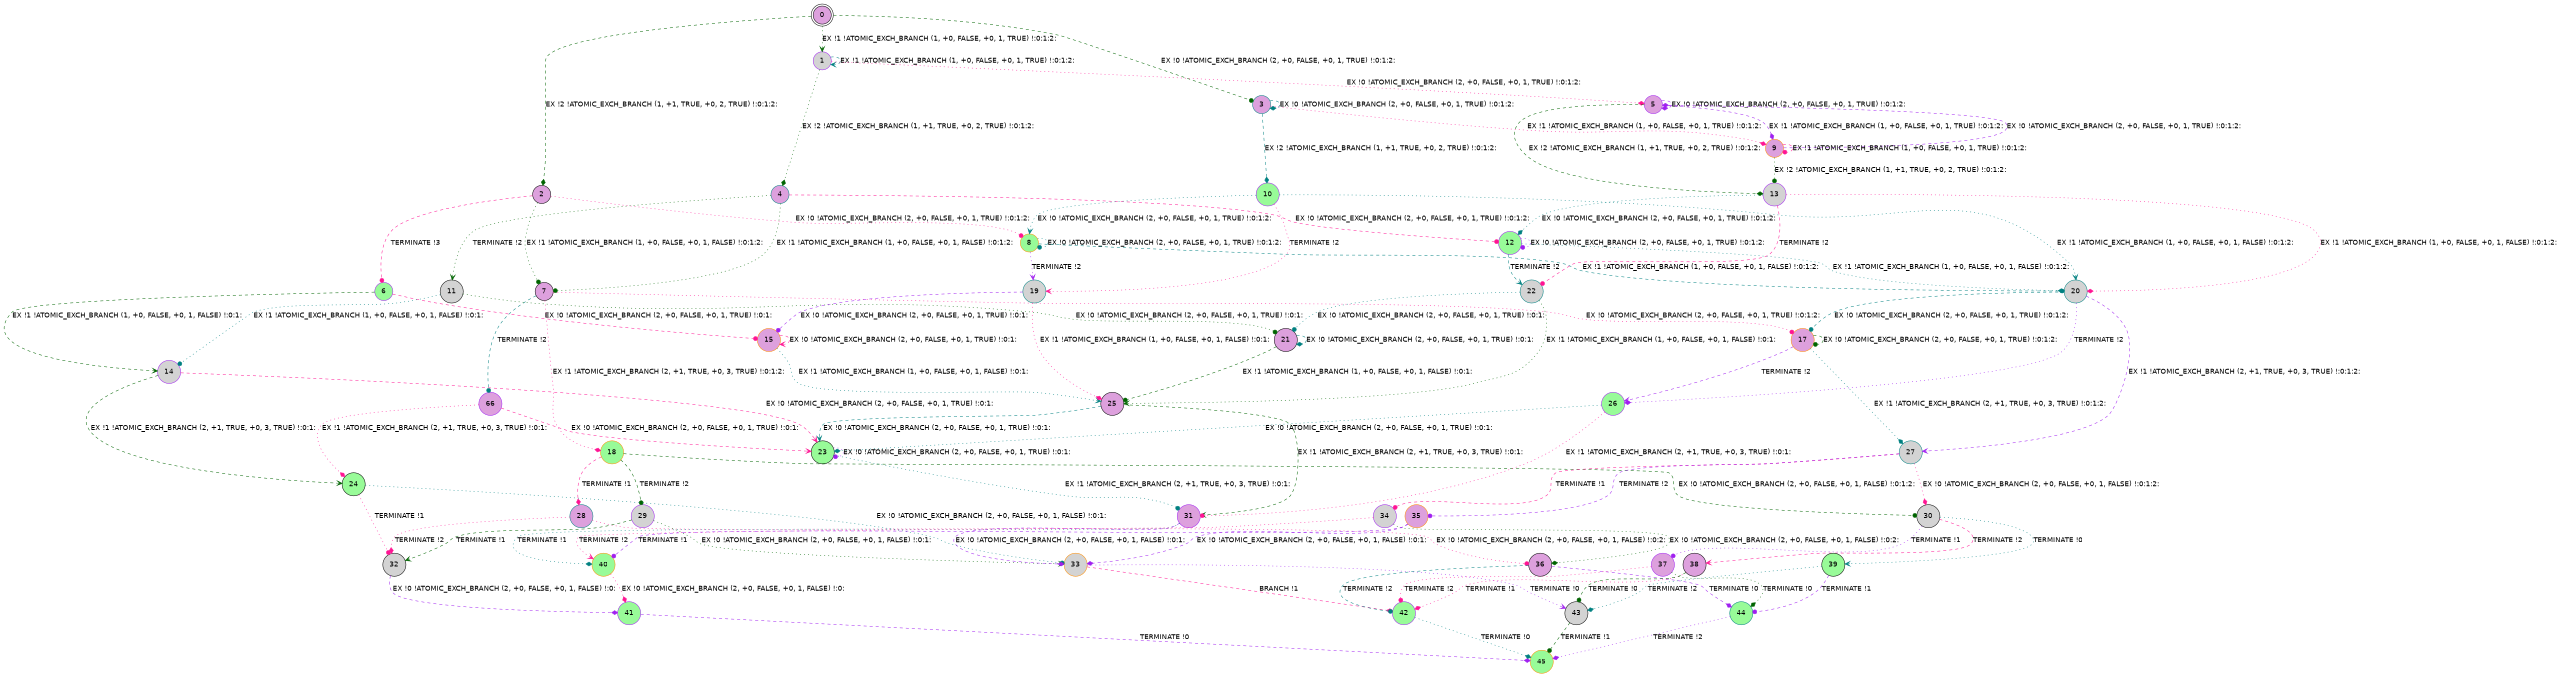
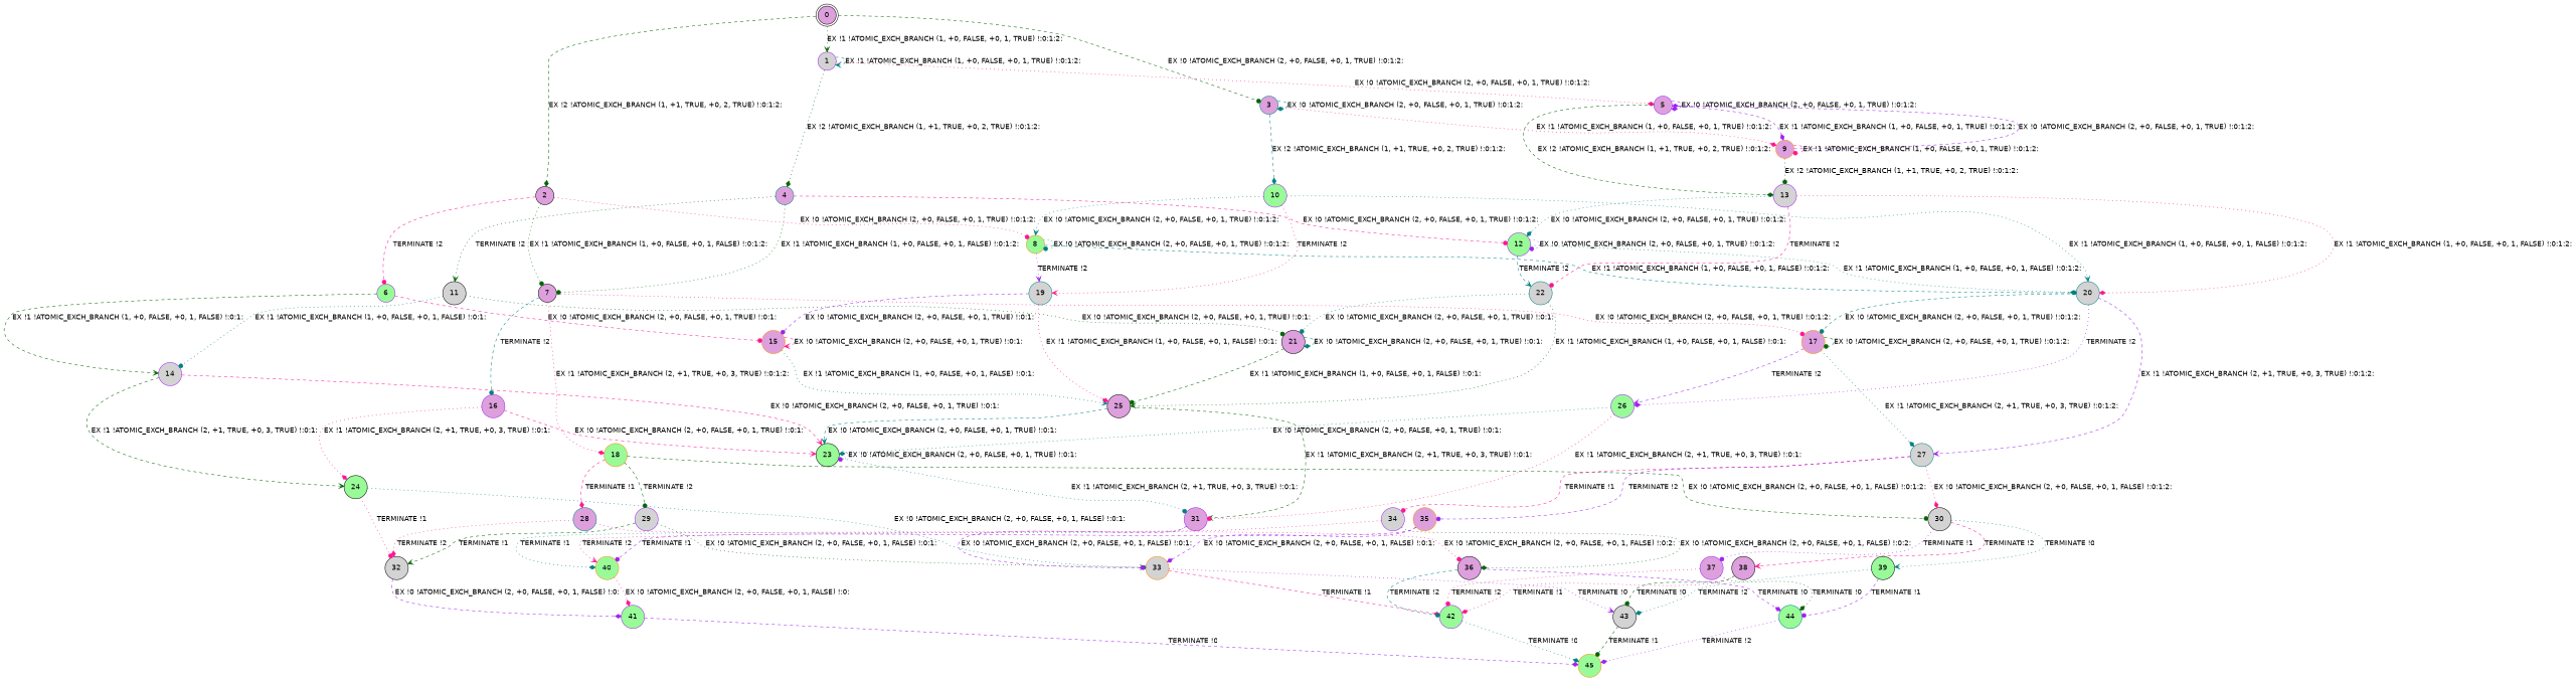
  digraph {
    fontname="DejaVu Sans"
    node [color=purple fillcolor=plum fontname="DejaVu Sans" shape=circle style=filled]
    edge [arrowhead=dot color=deeppink fontname="DejaVu Sans" style=dotted]
    0 [color=black peripheries=2]
    1 [fillcolor=lightgrey]
    2 [color=black]
    3 [color=teal]
    4 [color=teal]
    5
    6 [fillcolor=palegreen]
    7 [color=black]
    8 [color=darkorange fillcolor=palegreen]
    9 [color=darkorange]
    10 [fillcolor=palegreen]
    11 [color=black fillcolor=lightgrey]
    12 [fillcolor=palegreen]
    13 [fillcolor=lightgrey]
    14 [fillcolor=lightgrey]
    15 [color=darkorange]
-   16 [label=66]
+   16
    17 [color=darkorange]
    18 [color=darkorange fillcolor=palegreen]
    19 [color=teal fillcolor=lightgrey]
    20 [color=teal fillcolor=lightgrey]
    21 [color=black]
    22 [color=teal fillcolor=lightgrey]
    23 [color=black fillcolor=palegreen]
    24 [color=black fillcolor=palegreen]
    25 [color=black]
    26 [fillcolor=palegreen]
    27 [color=teal fillcolor=lightgrey]
    28 [color=teal]
    29 [fillcolor=lightgrey]
    30 [color=black fillcolor=lightgrey]
    31
    32 [color=black fillcolor=lightgrey]
    33 [color=darkorange fillcolor=lightgrey]
    34 [fillcolor=lightgrey]
    35 [color=darkorange]
    36 [color=black]
    37
    38 [color=black]
    39 [color=black fillcolor=palegreen]
    40 [color=darkorange fillcolor=palegreen]
    41 [fillcolor=palegreen]
    42 [fillcolor=palegreen]
    43 [color=black fillcolor=lightgrey]
    44 [color=teal fillcolor=palegreen]
    45 [color=darkorange fillcolor=palegreen]
    0 -> 1 [arrowhead=vee color=darkgreen label="EX !1 !ATOMIC_EXCH_BRANCH (1, +0, FALSE, +0, 1, TRUE) !:0:1:2:"]
    0 -> 2 [arrowhead=diamond color=darkgreen label="EX !2 !ATOMIC_EXCH_BRANCH (1, +1, TRUE, +0, 2, TRUE) !:0:1:2:" style=dashed]
    0 -> 3 [color=darkgreen label="EX !0 !ATOMIC_EXCH_BRANCH (2, +0, FALSE, +0, 1, TRUE) !:0:1:2:" style=dashed]
    1 -> 1 [arrowhead=vee color=teal label="EX !1 !ATOMIC_EXCH_BRANCH (1, +0, FALSE, +0, 1, TRUE) !:0:1:2:" style=dashed]
    1 -> 4 [arrowhead=diamond color=darkgreen label="EX !2 !ATOMIC_EXCH_BRANCH (1, +1, TRUE, +0, 2, TRUE) !:0:1:2:"]
    1 -> 5 [arrowhead=diamond label="EX !0 !ATOMIC_EXCH_BRANCH (2, +0, FALSE, +0, 1, TRUE) !:0:1:2:"]
-   2 -> 6 [label="TERMINATE !3" style=dashed]
+   2 -> 6 [label="TERMINATE !2" style=dashed]
    2 -> 7 [color=darkgreen label="EX !1 !ATOMIC_EXCH_BRANCH (1, +0, FALSE, +0, 1, FALSE) !:0:1:2:"]
    2 -> 8 [label="EX !0 !ATOMIC_EXCH_BRANCH (2, +0, FALSE, +0, 1, TRUE) !:0:1:2:"]
    3 -> 3 [arrowhead=diamond color=teal label="EX !0 !ATOMIC_EXCH_BRANCH (2, +0, FALSE, +0, 1, TRUE) !:0:1:2:" style=dashed]
    3 -> 9 [arrowhead=diamond label="EX !1 !ATOMIC_EXCH_BRANCH (1, +0, FALSE, +0, 1, TRUE) !:0:1:2:"]
    3 -> 10 [arrowhead=diamond color=teal label="EX !2 !ATOMIC_EXCH_BRANCH (1, +1, TRUE, +0, 2, TRUE) !:0:1:2:" style=dashed]
    4 -> 7 [color=darkgreen label="EX !1 !ATOMIC_EXCH_BRANCH (1, +0, FALSE, +0, 1, FALSE) !:0:1:2:"]
    4 -> 11 [arrowhead=vee color=darkgreen label="TERMINATE !2"]
    4 -> 12 [label="EX !0 !ATOMIC_EXCH_BRANCH (2, +0, FALSE, +0, 1, TRUE) !:0:1:2:" style=dashed]
    5 -> 5 [arrowhead=diamond color=purple label="EX !0 !ATOMIC_EXCH_BRANCH (2, +0, FALSE, +0, 1, TRUE) !:0:1:2:" style=dashed]
    5 -> 9 [arrowhead=diamond color=purple label="EX !1 !ATOMIC_EXCH_BRANCH (1, +0, FALSE, +0, 1, TRUE) !:0:1:2:" style=dashed]
    5 -> 13 [arrowhead=diamond color=darkgreen label="EX !2 !ATOMIC_EXCH_BRANCH (1, +1, TRUE, +0, 2, TRUE) !:0:1:2:" style=dashed]
    6 -> 14 [arrowhead=vee color=darkgreen label="EX !1 !ATOMIC_EXCH_BRANCH (1, +0, FALSE, +0, 1, FALSE) !:0:1:" style=dashed]
    6 -> 15 [label="EX !0 !ATOMIC_EXCH_BRANCH (2, +0, FALSE, +0, 1, TRUE) !:0:1:" style=dashed]
    7 -> 16 [color=teal label="TERMINATE !2" style=dashed]
    7 -> 17 [label="EX !0 !ATOMIC_EXCH_BRANCH (2, +0, FALSE, +0, 1, TRUE) !:0:1:2:"]
    7 -> 18 [arrowhead=diamond label="EX !1 !ATOMIC_EXCH_BRANCH (2, +1, TRUE, +0, 3, TRUE) !:0:1:2:"]
    8 -> 8 [color=teal label="EX !0 !ATOMIC_EXCH_BRANCH (2, +0, FALSE, +0, 1, TRUE) !:0:1:2:"]
    8 -> 19 [arrowhead=vee color=purple label="TERMINATE !2"]
    8 -> 20 [color=teal label="EX !1 !ATOMIC_EXCH_BRANCH (1, +0, FALSE, +0, 1, FALSE) !:0:1:2:" style=dashed]
    9 -> 5 [arrowhead=diamond color=purple label="EX !0 !ATOMIC_EXCH_BRANCH (2, +0, FALSE, +0, 1, TRUE) !:0:1:2:" style=dashed]
    9 -> 9 [label="EX !1 !ATOMIC_EXCH_BRANCH (1, +0, FALSE, +0, 1, TRUE) !:0:1:2:" style=dashed]
    9 -> 13 [color=darkgreen label="EX !2 !ATOMIC_EXCH_BRANCH (1, +1, TRUE, +0, 2, TRUE) !:0:1:2:"]
    10 -> 8 [arrowhead=vee color=teal label="EX !0 !ATOMIC_EXCH_BRANCH (2, +0, FALSE, +0, 1, TRUE) !:0:1:2:"]
    10 -> 19 [arrowhead=vee label="TERMINATE !2"]
    10 -> 20 [arrowhead=vee color=teal label="EX !1 !ATOMIC_EXCH_BRANCH (1, +0, FALSE, +0, 1, FALSE) !:0:1:2:"]
    11 -> 14 [color=teal label="EX !1 !ATOMIC_EXCH_BRANCH (1, +0, FALSE, +0, 1, FALSE) !:0:1:"]
    11 -> 21 [color=darkgreen label="EX !0 !ATOMIC_EXCH_BRANCH (2, +0, FALSE, +0, 1, TRUE) !:0:1:"]
    12 -> 12 [color=purple label="EX !0 !ATOMIC_EXCH_BRANCH (2, +0, FALSE, +0, 1, TRUE) !:0:1:2:"]
    12 -> 20 [arrowhead=diamond color=teal label="EX !1 !ATOMIC_EXCH_BRANCH (1, +0, FALSE, +0, 1, FALSE) !:0:1:2:"]
    12 -> 22 [arrowhead=vee color=teal label="TERMINATE !2" style=dashed]
    13 -> 12 [arrowhead=diamond color=teal label="EX !0 !ATOMIC_EXCH_BRANCH (2, +0, FALSE, +0, 1, TRUE) !:0:1:2:"]
    13 -> 20 [arrowhead=diamond label="EX !1 !ATOMIC_EXCH_BRANCH (1, +0, FALSE, +0, 1, FALSE) !:0:1:2:"]
    13 -> 22 [label="TERMINATE !2" style=dashed]
    14 -> 23 [arrowhead=vee label="EX !0 !ATOMIC_EXCH_BRANCH (2, +0, FALSE, +0, 1, TRUE) !:0:1:" style=dashed]
    14 -> 24 [arrowhead=vee color=darkgreen label="EX !1 !ATOMIC_EXCH_BRANCH (2, +1, TRUE, +0, 3, TRUE) !:0:1:" style=dashed]
    15 -> 15 [arrowhead=vee label="EX !0 !ATOMIC_EXCH_BRANCH (2, +0, FALSE, +0, 1, TRUE) !:0:1:" style=dashed]
    15 -> 25 [arrowhead=vee color=teal label="EX !1 !ATOMIC_EXCH_BRANCH (1, +0, FALSE, +0, 1, FALSE) !:0:1:"]
    16 -> 23 [arrowhead=vee label="EX !0 !ATOMIC_EXCH_BRANCH (2, +0, FALSE, +0, 1, TRUE) !:0:1:" style=dashed]
    16 -> 24 [arrowhead=diamond label="EX !1 !ATOMIC_EXCH_BRANCH (2, +1, TRUE, +0, 3, TRUE) !:0:1:"]
    17 -> 17 [color=darkgreen label="EX !0 !ATOMIC_EXCH_BRANCH (2, +0, FALSE, +0, 1, TRUE) !:0:1:2:" style=dashed]
    17 -> 26 [arrowhead=vee color=purple label="TERMINATE !2" style=dashed]
    17 -> 27 [arrowhead=diamond color=teal label="EX !1 !ATOMIC_EXCH_BRANCH (2, +1, TRUE, +0, 3, TRUE) !:0:1:2:"]
    18 -> 28 [arrowhead=diamond label="TERMINATE !1" style=dashed]
    18 -> 29 [color=darkgreen label="TERMINATE !2" style=dashed]
    18 -> 30 [color=darkgreen label="EX !0 !ATOMIC_EXCH_BRANCH (2, +0, FALSE, +0, 1, FALSE) !:0:1:2:" style=dashed]
    19 -> 15 [color=purple label="EX !0 !ATOMIC_EXCH_BRANCH (2, +0, FALSE, +0, 1, TRUE) !:0:1:" style=dashed]
    19 -> 25 [arrowhead=diamond label="EX !1 !ATOMIC_EXCH_BRANCH (1, +0, FALSE, +0, 1, FALSE) !:0:1:"]
    20 -> 17 [color=teal label="EX !0 !ATOMIC_EXCH_BRANCH (2, +0, FALSE, +0, 1, TRUE) !:0:1:2:" style=dashed]
    20 -> 26 [arrowhead=diamond color=purple label="TERMINATE !2"]
    20 -> 27 [arrowhead=vee color=purple label="EX !1 !ATOMIC_EXCH_BRANCH (2, +1, TRUE, +0, 3, TRUE) !:0:1:2:" style=dashed]
    21 -> 21 [arrowhead=diamond color=teal label="EX !0 !ATOMIC_EXCH_BRANCH (2, +0, FALSE, +0, 1, TRUE) !:0:1:" style=dashed]
    21 -> 25 [color=darkgreen label="EX !1 !ATOMIC_EXCH_BRANCH (1, +0, FALSE, +0, 1, FALSE) !:0:1:" style=dashed]
    22 -> 21 [color=teal label="EX !0 !ATOMIC_EXCH_BRANCH (2, +0, FALSE, +0, 1, TRUE) !:0:1:"]
    22 -> 25 [arrowhead=vee color=darkgreen label="EX !1 !ATOMIC_EXCH_BRANCH (1, +0, FALSE, +0, 1, FALSE) !:0:1:"]
    23 -> 23 [color=purple label="EX !0 !ATOMIC_EXCH_BRANCH (2, +0, FALSE, +0, 1, TRUE) !:0:1:"]
    23 -> 31 [color=teal label="EX !1 !ATOMIC_EXCH_BRANCH (2, +1, TRUE, +0, 3, TRUE) !:0:1:"]
    24 -> 32 [label="TERMINATE !1"]
    24 -> 33 [color=teal label="EX !0 !ATOMIC_EXCH_BRANCH (2, +0, FALSE, +0, 1, FALSE) !:0:1:"]
    25 -> 23 [arrowhead=vee color=teal label="EX !0 !ATOMIC_EXCH_BRANCH (2, +0, FALSE, +0, 1, TRUE) !:0:1:" style=dashed]
    25 -> 31 [arrowhead=vee color=darkgreen label="EX !1 !ATOMIC_EXCH_BRANCH (2, +1, TRUE, +0, 3, TRUE) !:0:1:" style=dashed]
    26 -> 23 [arrowhead=diamond color=teal label="EX !0 !ATOMIC_EXCH_BRANCH (2, +0, FALSE, +0, 1, TRUE) !:0:1:"]
    26 -> 31 [label="EX !1 !ATOMIC_EXCH_BRANCH (2, +1, TRUE, +0, 3, TRUE) !:0:1:"]
    27 -> 30 [arrowhead=diamond label="EX !0 !ATOMIC_EXCH_BRANCH (2, +0, FALSE, +0, 1, FALSE) !:0:1:2:"]
    27 -> 34 [label="TERMINATE !1" style=dashed]
    27 -> 35 [color=purple label="TERMINATE !2" style=dashed]
    28 -> 32 [arrowhead=diamond label="TERMINATE !2"]
    28 -> 36 [label="EX !0 !ATOMIC_EXCH_BRANCH (2, +0, FALSE, +0, 1, FALSE) !:0:2:"]
    29 -> 32 [arrowhead=vee color=darkgreen label="TERMINATE !1" style=dashed]
    29 -> 33 [arrowhead=vee color=darkgreen label="EX !0 !ATOMIC_EXCH_BRANCH (2, +0, FALSE, +0, 1, FALSE) !:0:1:"]
    30 -> 37 [color=purple label="TERMINATE !1"]
    30 -> 38 [arrowhead=vee label="TERMINATE !2" style=dashed]
    30 -> 39 [arrowhead=vee color=teal label="TERMINATE !0"]
    31 -> 33 [arrowhead=diamond color=purple label="EX !0 !ATOMIC_EXCH_BRANCH (2, +0, FALSE, +0, 1, FALSE) !:0:1:" style=dashed]
    31 -> 40 [arrowhead=diamond color=teal label="TERMINATE !1"]
    32 -> 41 [arrowhead=diamond color=purple label="EX !0 !ATOMIC_EXCH_BRANCH (2, +0, FALSE, +0, 1, FALSE) !:0:" style=dashed]
-   33 -> 42 [arrowhead=diamond label="BRANCH !1" style=dashed]
+   33 -> 42 [arrowhead=diamond label="TERMINATE !1" style=dashed]
    33 -> 43 [arrowhead=vee color=purple label="TERMINATE !0"]
    34 -> 36 [arrowhead=diamond color=darkgreen label="EX !0 !ATOMIC_EXCH_BRANCH (2, +0, FALSE, +0, 1, FALSE) !:0:2:"]
    34 -> 40 [arrowhead=vee label="TERMINATE !2"]
    35 -> 33 [arrowhead=diamond color=purple label="EX !0 !ATOMIC_EXCH_BRANCH (2, +0, FALSE, +0, 1, FALSE) !:0:1:" style=dashed]
    35 -> 40 [color=purple label="TERMINATE !1" style=dashed]
    36 -> 42 [color=teal label="TERMINATE !2" style=dashed]
    36 -> 44 [arrowhead=diamond color=purple label="TERMINATE !0" style=dashed]
    37 -> 42 [label="TERMINATE !2"]
    37 -> 44 [arrowhead=diamond color=darkgreen label="TERMINATE !0"]
    38 -> 42 [arrowhead=diamond label="TERMINATE !1"]
    38 -> 43 [color=darkgreen label="TERMINATE !0" style=dashed]
    39 -> 43 [arrowhead=diamond color=teal label="TERMINATE !2"]
    39 -> 44 [color=purple label="TERMINATE !1" style=dashed]
    40 -> 41 [arrowhead=diamond label="EX !0 !ATOMIC_EXCH_BRANCH (2, +0, FALSE, +0, 1, FALSE) !:0:"]
    41 -> 45 [arrowhead=diamond color=purple label="TERMINATE !0" style=dashed]
    42 -> 45 [arrowhead=diamond color=teal label="TERMINATE !0"]
    43 -> 45 [color=darkgreen label="TERMINATE !1" style=dashed]
    44 -> 45 [arrowhead=diamond color=purple label="TERMINATE !2"]
  }
